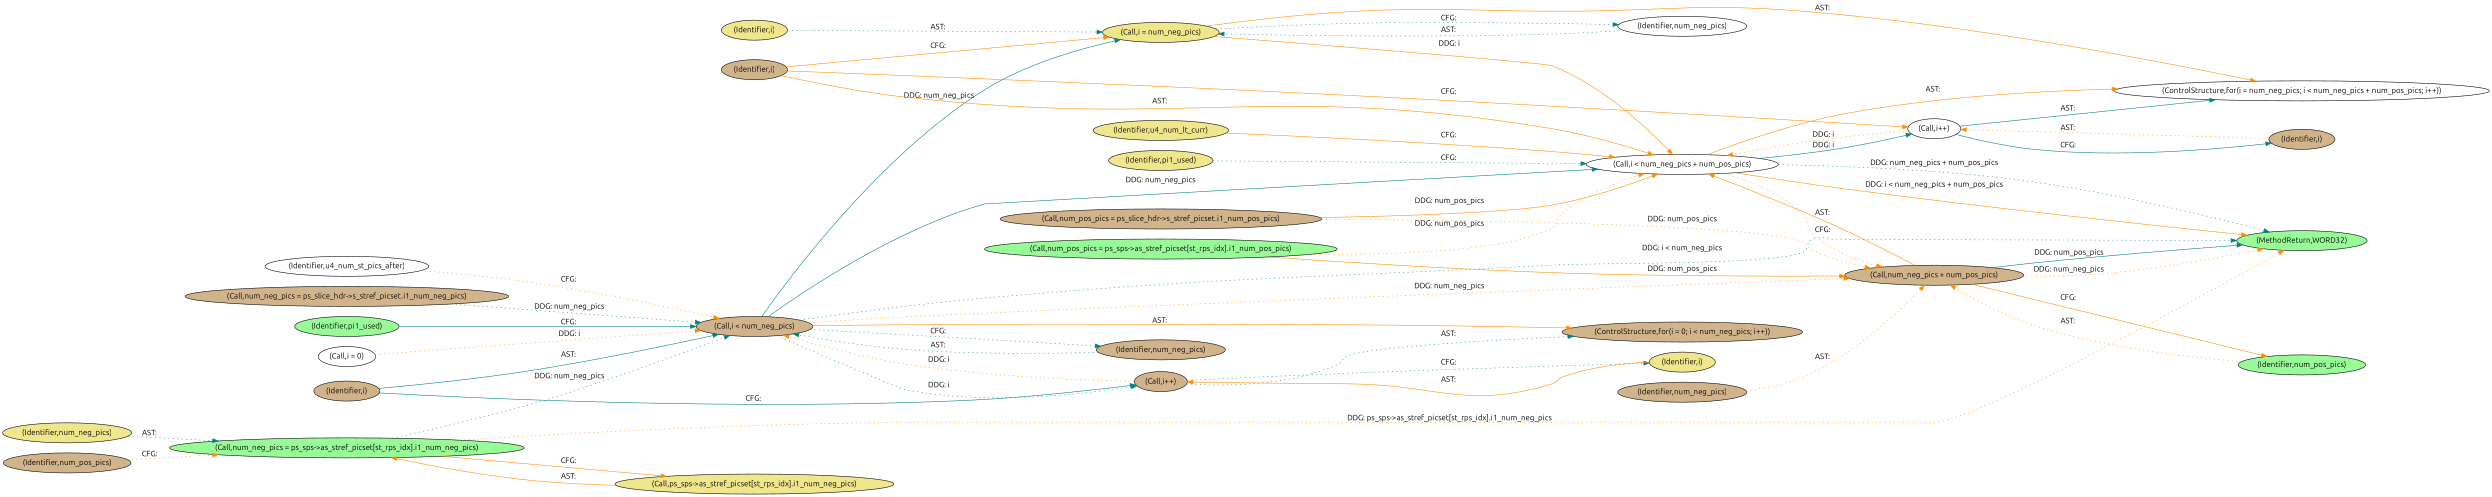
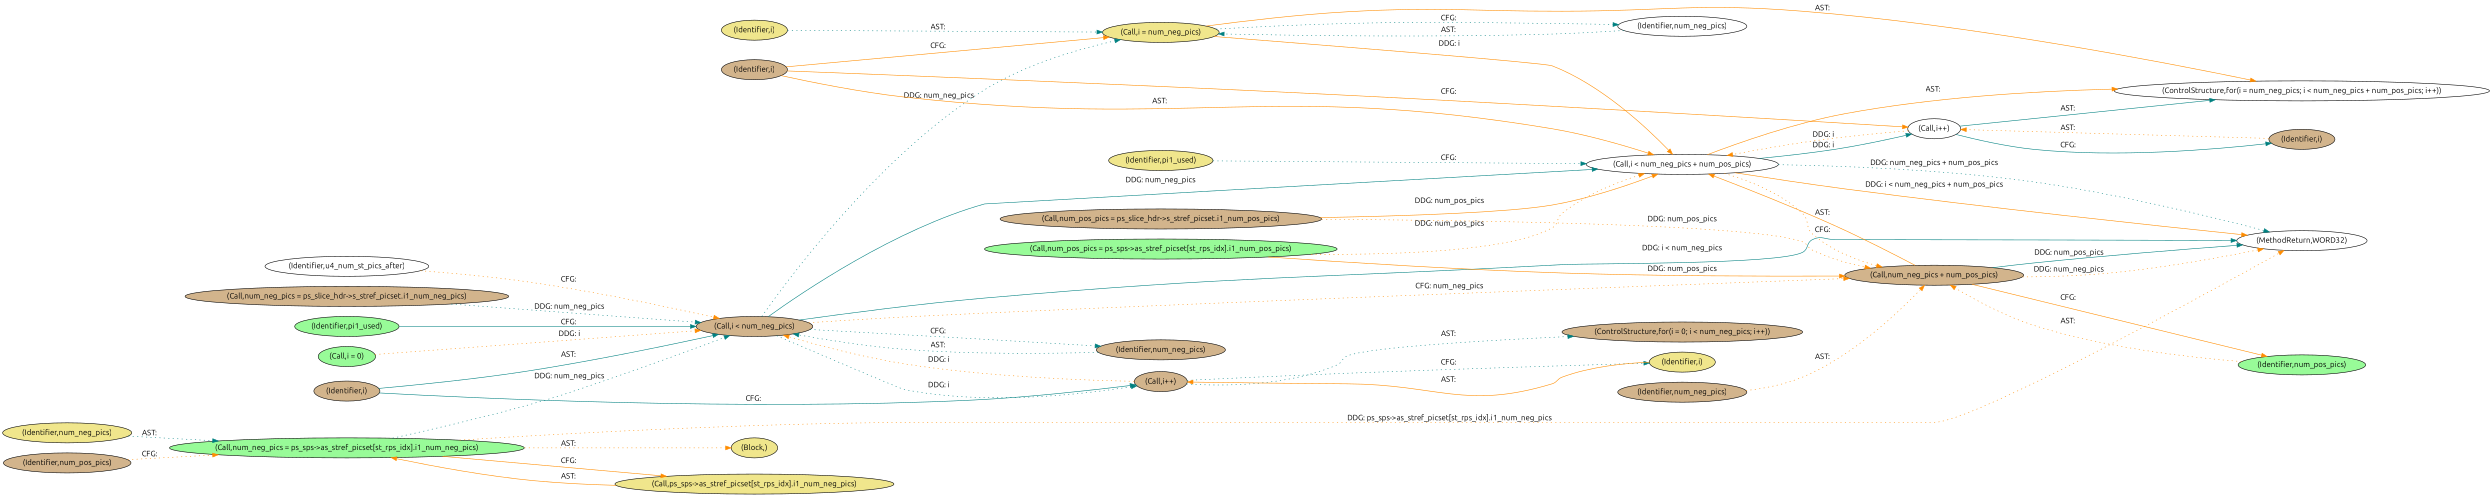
  digraph {
    fontname=Ubuntu
    rankdir=LR
    node [fillcolor=tan fontname=Ubuntu style=filled]
    edge [color=darkorange fontname=Ubuntu style=dotted]
    n1 [fillcolor=palegreen label="(Call,num_neg_pics = ps_sps->as_stref_picset[st_rps_idx].i1_num_neg_pics)"]
    n2 [label="(Call,i < num_neg_pics)"]
-   n3 [fillcolor=palegreen label="(MethodReturn,WORD32)"]
+   n3 [fillcolor=white label="(MethodReturn,WORD32)"]
+   n4 [fillcolor=khaki label="(Block,)"]
    n5 [fillcolor=khaki label="(Call,ps_sps->as_stref_picset[st_rps_idx].i1_num_neg_pics)"]
    n6 [label="(Call,i++)"]
    n7 [fillcolor=khaki label="(Call,i = num_neg_pics)"]
    n8 [fillcolor=white label="(Call,i < num_neg_pics + num_pos_pics)"]
    n9 [label="(Call,num_neg_pics + num_pos_pics)"]
    n10 [label="(Identifier,num_neg_pics)"]
    n11 [label="(ControlStructure,for(i = 0; i < num_neg_pics; i++))"]
    n12 [fillcolor=khaki label="(Identifier,i)"]
    n13 [fillcolor=white label="(Identifier,num_neg_pics)"]
    n14 [fillcolor=white label="(ControlStructure,for(i = num_neg_pics; i < num_neg_pics + num_pos_pics; i++))"]
    n15 [fillcolor=white label="(Call,i++)"]
    n16 [fillcolor=palegreen label="(Identifier,num_pos_pics)"]
    n17 [label="(Identifier,i)"]
    n18 [label="(Identifier,i)"]
-   n19 [fillcolor=khaki label="(Identifier,u4_num_lt_curr)"]
    n20 [label="(Identifier,i)"]
    n21 [fillcolor=palegreen label="(Identifier,pi1_used)"]
    n22 [label="(Call,num_pos_pics = ps_slice_hdr->s_stref_picset.i1_num_pos_pics)"]
    n23 [fillcolor=palegreen label="(Call,num_pos_pics = ps_sps->as_stref_picset[st_rps_idx].i1_num_pos_pics)"]
-   n24 [fillcolor=white label="(Call,i = 0)"]
+   n24 [fillcolor=palegreen label="(Call,i = 0)"]
    n25 [label="(Identifier,num_neg_pics)"]
    n26 [fillcolor=white label="(Identifier,u4_num_st_pics_after)"]
    n27 [fillcolor=khaki label="(Identifier,num_neg_pics)"]
    n28 [fillcolor=khaki label="(Identifier,pi1_used)"]
    n29 [label="(Call,num_neg_pics = ps_slice_hdr->s_stref_picset.i1_num_neg_pics)"]
    n30 [label="(Identifier,num_pos_pics)"]
    n31 [fillcolor=khaki label="(Identifier,i)"]
    n1 -> n2 [color=teal label="DDG: num_neg_pics"]
    n1 -> n3 [label="DDG: ps_sps->as_stref_picset[st_rps_idx].i1_num_neg_pics"]
+   n1 -> n4 [label="AST: "]
    n1 -> n5 [label="CFG: " style=solid]
-   n2 -> n3 [color=teal label="DDG: i < num_neg_pics"]
+   n2 -> n3 [color=teal label="DDG: i < num_neg_pics" style=solid]
    n2 -> n6 [color=teal label="DDG: i"]
-   n2 -> n7 [color=teal label="DDG: num_neg_pics" style=solid]
+   n2 -> n7 [color=teal label="DDG: num_neg_pics"]
    n2 -> n8 [color=teal label="DDG: num_neg_pics" style=solid]
-   n2 -> n9 [label="DDG: num_neg_pics"]
+   n2 -> n9 [label="CFG: num_neg_pics"]
    n2 -> n10 [color=teal label="CFG: "]
-   n2 -> n11 [label="AST: " style=solid]
    n5 -> n1 [label="AST: " style=solid]
    n6 -> n2 [label="DDG: i"]
    n6 -> n11 [color=teal label="AST: "]
    n6 -> n12 [color=teal label="CFG: "]
    n7 -> n8 [label="DDG: i" style=solid]
    n7 -> n13 [color=teal label="CFG: "]
    n7 -> n14 [label="AST: " style=solid]
    n8 -> n3 [label="DDG: i < num_neg_pics + num_pos_pics" style=solid]
    n8 -> n3 [color=teal label="DDG: num_neg_pics + num_pos_pics"]
    n8 -> n9 [label="CFG: "]
    n8 -> n14 [label="AST: " style=solid]
    n8 -> n15 [color=teal label="DDG: i" style=solid]
    n9 -> n3 [color=teal label="DDG: num_pos_pics" style=solid]
    n9 -> n3 [label="DDG: num_neg_pics"]
    n9 -> n8 [label="AST: " style=solid]
    n9 -> n16 [label="CFG: " style=solid]
    n10 -> n2 [color=teal label="AST: "]
    n12 -> n6 [label="AST: " style=solid]
    n13 -> n7 [color=teal label="AST: "]
    n15 -> n8 [label="DDG: i"]
    n15 -> n14 [color=teal label="AST: " style=solid]
    n15 -> n17 [color=teal label="CFG: " style=solid]
    n16 -> n9 [label="AST: "]
    n17 -> n15 [label="AST: "]
    n18 -> n2 [color=teal label="AST: " style=solid]
    n18 -> n6 [color=teal label="CFG: " style=solid]
-   n19 -> n8 [label="CFG: " style=solid]
    n20 -> n7 [label="CFG: " style=solid]
    n20 -> n8 [label="AST: " style=solid]
    n20 -> n15 [label="CFG: " style=solid]
    n21 -> n2 [color=teal label="CFG: " style=solid]
    n22 -> n8 [label="DDG: num_pos_pics" style=solid]
    n22 -> n9 [label="DDG: num_pos_pics"]
    n23 -> n8 [label="DDG: num_pos_pics"]
    n23 -> n9 [label="DDG: num_pos_pics" style=solid]
    n24 -> n2 [label="DDG: i"]
    n25 -> n9 [label="AST: "]
    n26 -> n2 [label="CFG: "]
    n27 -> n1 [color=teal label="AST: "]
    n28 -> n8 [color=teal label="CFG: "]
    n29 -> n2 [color=teal label="DDG: num_neg_pics"]
    n30 -> n1 [label="CFG: "]
    n31 -> n7 [color=teal label="AST: "]
  }
